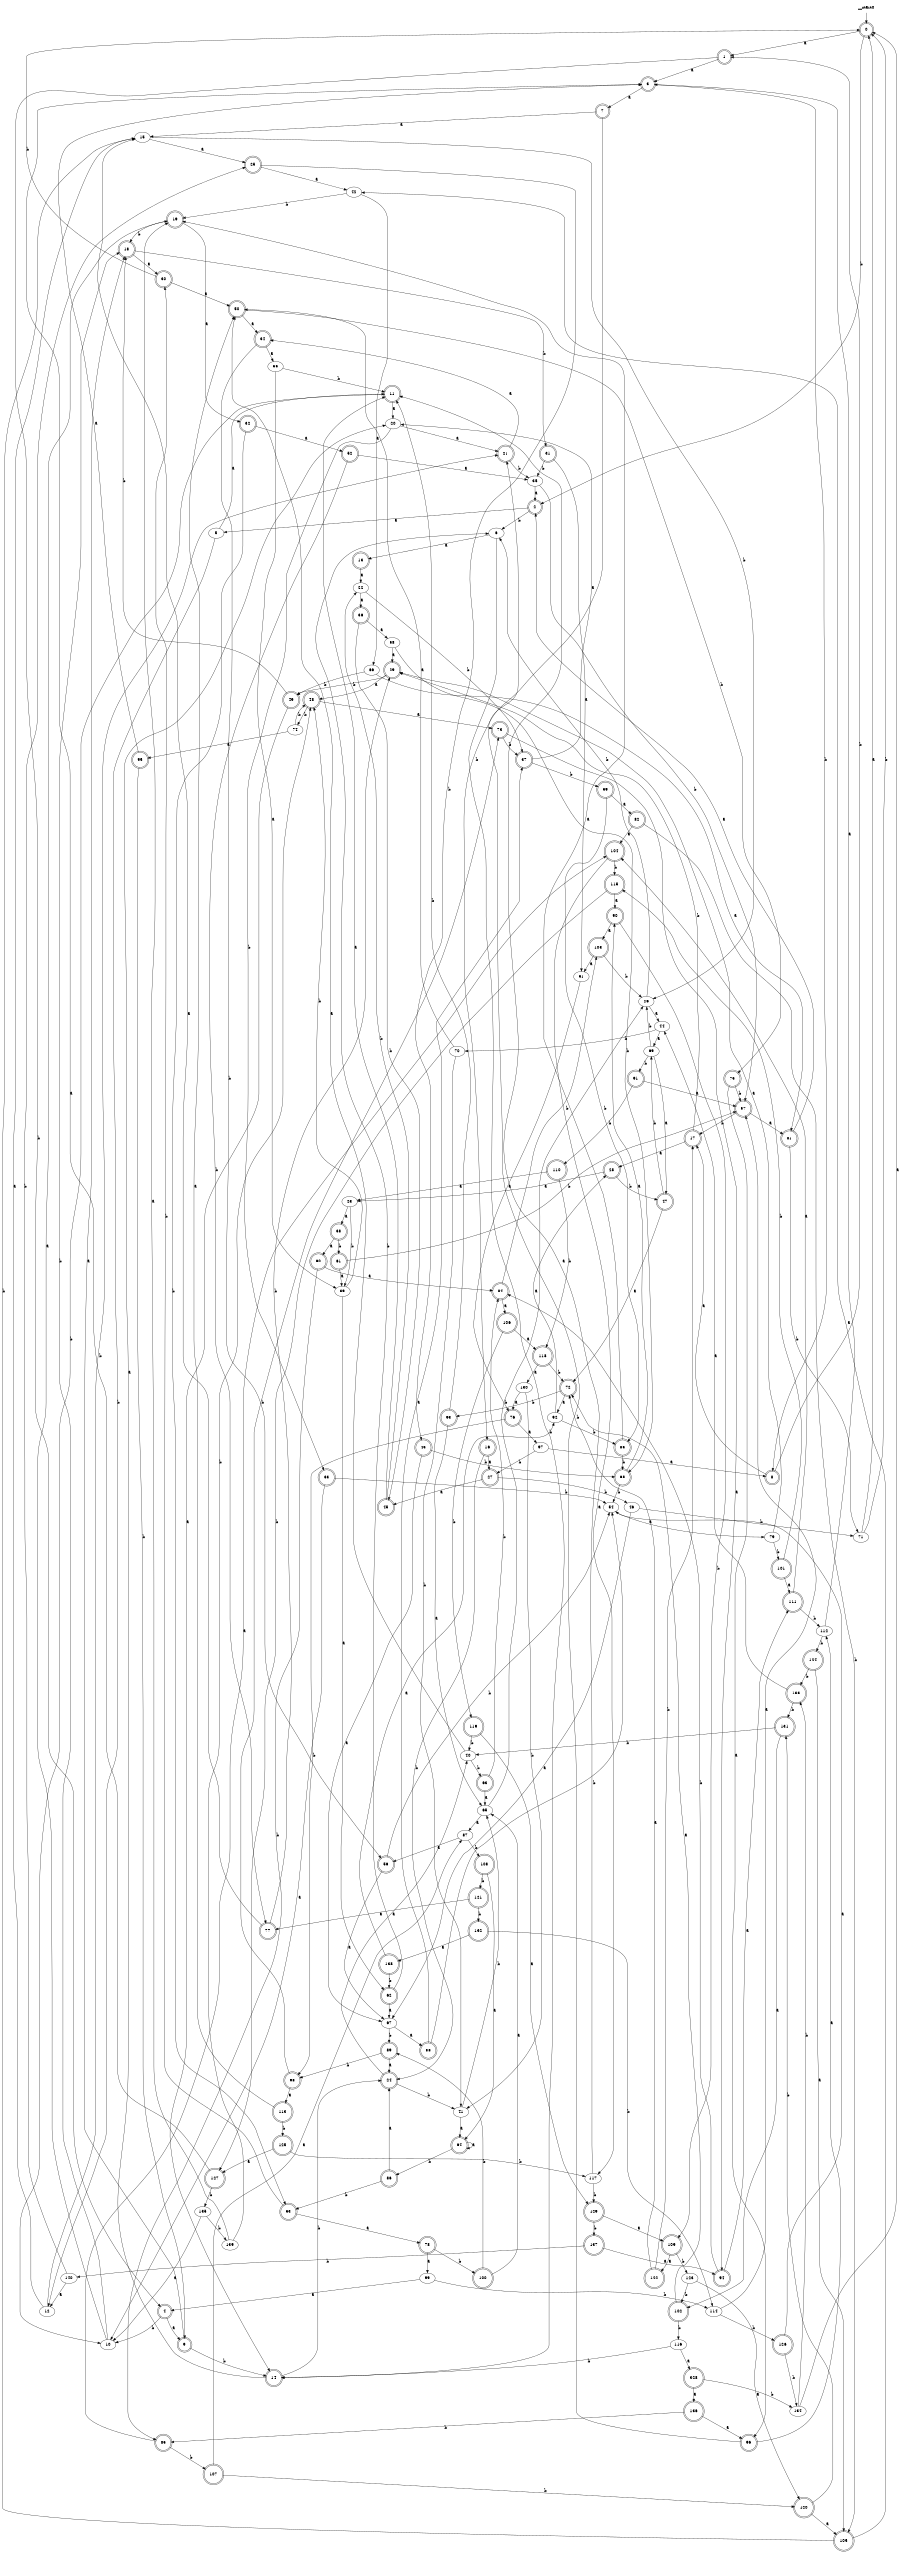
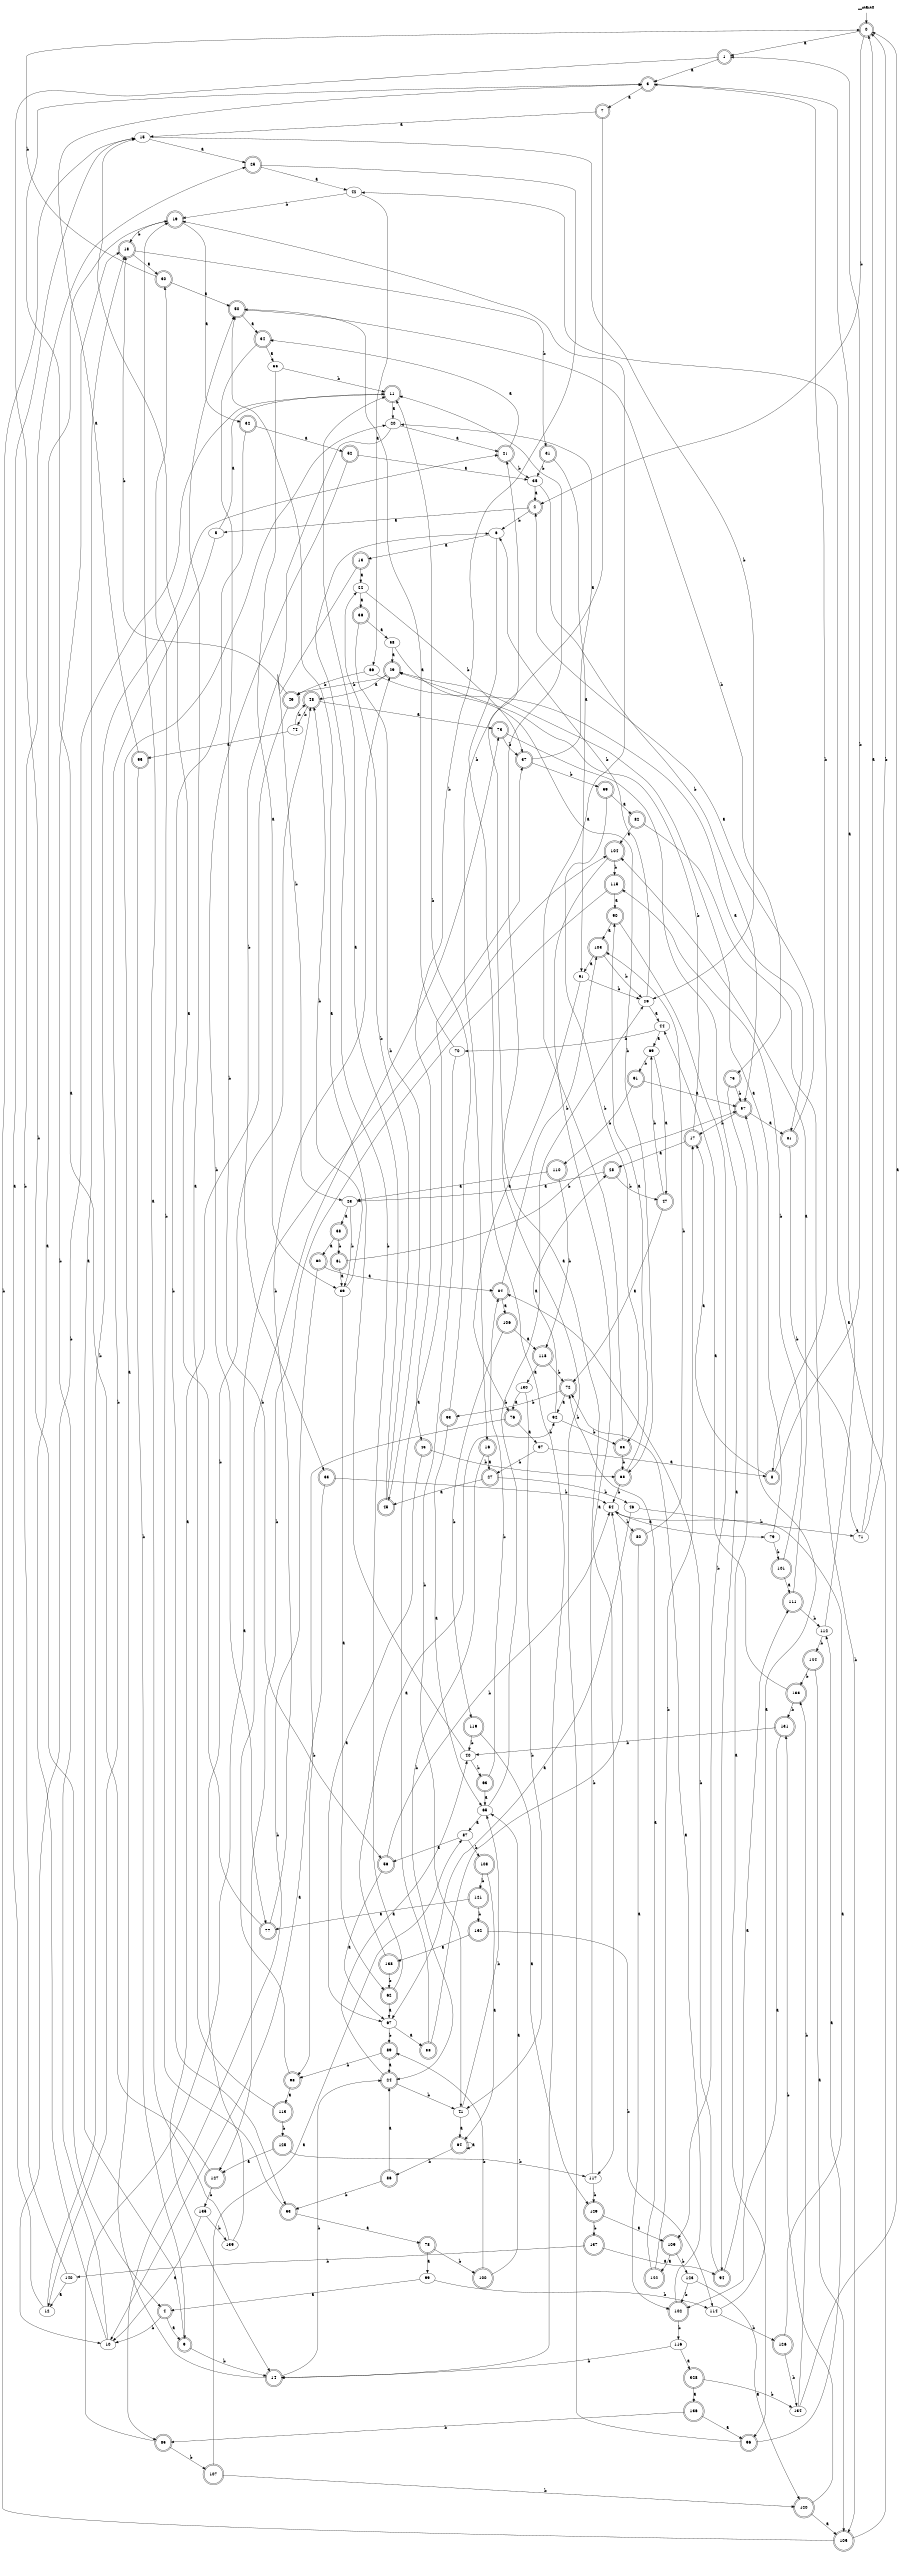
  digraph {
    node [shape=doublecircle]
    __start0 [shape=none]
    0
    1
    2
    3
    4
    5 [shape=""]
    6 [shape=""]
    7
    8
    9
    10 [shape=""]
    11
    12 [shape=""]
    13
    14
    15 [shape=""]
    16
    17
    18
    19
    20 [shape=""]
    21
    22 [shape=""]
    23 [shape=""]
    24
    25
    26 [shape=""]
    27
    28
    29
    30
    31
    32
    33
    34
    35 [shape=""]
    36
    37
    38
    39 [shape=""]
    40 [shape=""]
    41 [shape=""]
    42 [shape=""]
    43
    44 [shape=""]
    45
    46 [shape=""]
    47
    48
    49
    50
    51 [shape=""]
    52
    53
    54 [shape=""]
    55 [shape=""]
    56
    57
    58 [shape=""]
    59
    60
    61
    62
    63
    64
    65 [shape=""]
    66 [shape=""]
    67 [shape=""]
    68
    69 [shape=""]
    70 [shape=""]
    71 [shape=""]
    72
    73
    74 [shape=""]
    75
    76
    77
    78
    79 [shape=""]
+   80
    81
    82
    83
    84
    85
    86
    87 [shape=""]
    88
    89
    90
    91
    92 [shape=""]
    93
    94
    95
    96
    97 [shape=""]
    98
    99 [shape=""]
    100
    101
    102
    103
    104
    105
    106
    107
    108
    109
    110
    111
    112 [shape=""]
    113
    114 [shape=""]
    115
    116 [shape=""]
    117 [shape=""]
    118
    119
    120
    121
    122
    123 [shape=""]
    124
    125
    126
    127
    n130 [label=328]
    129
    130 [shape=""]
    131
    132
    133
    134 [shape=""]
    135 [shape=""]
    136
    137
    138
    139 [shape=""]
    140 [shape=""]
    __start0 -> 0
    0 -> 1 [label=a]
    0 -> 2 [label=b]
    1 -> 3 [label=a]
    1 -> 4 [label=b]
    2 -> 5 [label=a]
    2 -> 6 [label=b]
    3 -> 7 [label=a]
    3 -> 8 [label=b]
    4 -> 9 [label=a]
    4 -> 10 [label=b]
    5 -> 11 [label=a]
    5 -> 12 [label=b]
    6 -> 13 [label=a]
    6 -> 14 [label=b]
    7 -> 15 [label=a]
    7 -> 16 [label=b]
    8 -> 1 [label=b]
    8 -> 17 [label=a]
    9 -> 14 [label=b]
    9 -> 18 [label=a]
    10 -> 18 [label=b]
    10 -> 19 [label=a]
    11 -> 10 [label=b]
    11 -> 20 [label=a]
    12 -> 15 [label=a]
    12 -> 21 [label=b]
    13 -> 22 [label=a]
+   13 -> 23 [label=b]
    14 -> 20 [label=a]
    14 -> 24 [label=b]
    15 -> 25 [label=a]
    15 -> 26 [label=b]
    16 -> 24 [label=b]
    16 -> 27 [label=a]
    17 -> 28 [label=a]
    17 -> 29 [label=b]
    18 -> 30 [label=a]
    18 -> 31 [label=b]
    19 -> 18 [label=b]
    19 -> 32 [label=a]
    20 -> 21 [label=a]
    20 -> 33 [label=b]
    21 -> 34 [label=a]
    21 -> 35 [label=b]
    22 -> 36 [label=a]
    22 -> 37 [label=b]
    23 -> 38 [label=a]
    23 -> 39 [label=b]
    24 -> 40 [label=a]
    24 -> 41 [label=b]
    25 -> 42 [label=a]
    25 -> 43 [label=b]
    26 -> 6 [label=b]
    26 -> 44 [label=a]
    27 -> 45 [label=a]
    27 -> 46 [label=b]
    28 -> 23 [label=a]
    28 -> 47 [label=b]
    29 -> 48 [label=a]
    29 -> 49 [label=b]
    30 -> 0 [label=b]
    30 -> 50 [label=a]
    31 -> 35 [label=b]
    31 -> 51 [label=a]
    32 -> 52 [label=a]
    32 -> 53 [label=b]
    33 -> 10 [label=a]
    33 -> 54 [label=b]
    34 -> 55 [label=a]
    34 -> 56 [label=b]
    35 -> 2 [label=a]
    35 -> 57 [label=b]
    36 -> 45 [label=b]
    36 -> 58 [label=a]
    37 -> 20 [label=a]
    37 -> 59 [label=b]
    38 -> 60 [label=a]
    38 -> 61 [label=b]
    39 -> 48 [label=b]
    39 -> 62 [label=a]
    40 -> 50 [label=a]
    40 -> 63 [label=b]
    41 -> 64 [label=a]
    41 -> 65 [label=b]
    42 -> 19 [label=b]
    42 -> 66 [label=a]
    43 -> 67 [label=a]
    43 -> 68 [label=b]
    44 -> 69 [label=a]
    44 -> 70 [label=b]
    45 -> 11 [label=a]
    45 -> 22 [label=b]
    46 -> 67 [label=a]
    46 -> 71 [label=b]
    47 -> 69 [label=b]
    47 -> 72 [label=a]
    48 -> 73 [label=a]
    48 -> 74 [label=b]
    49 -> 14 [label=a]
    49 -> 18 [label=b]
    50 -> 34 [label=a]
    50 -> 75 [label=b]
-   69 -> 26 [label=b]
+   51 -> 26 [label=b]
    51 -> 76 [label=a]
    52 -> 35 [label=a]
    52 -> 77 [label=b]
    53 -> 30 [label=b]
    53 -> 78 [label=a]
    54 -> 79 [label=a]
+   54 -> 80 [label=b]
    55 -> 11 [label=b]
    55 -> 39 [label=a]
    56 -> 54 [label=b]
    56 -> 67 [label=a]
    57 -> 17 [label=b]
    57 -> 81 [label=a]
    58 -> 29 [label=a]
    58 -> 68 [label=b]
    59 -> 82 [label=a]
    59 -> 83 [label=b]
    60 -> 84 [label=a]
    60 -> 85 [label=b]
    61 -> 39 [label=a]
    61 -> 57 [label=b]
    62 -> 6 [label=b]
    62 -> 67 [label=a]
    63 -> 65 [label=a]
    63 -> 84 [label=b]
    64 -> 64 [label=a]
    64 -> 86 [label=b]
    65 -> 26 [label=b]
    65 -> 87 [label=a]
    66 -> 49 [label=b]
    66 -> 81 [label=a]
    67 -> 88 [label=a]
    67 -> 89 [label=b]
    68 -> 54 [label=b]
    68 -> 90 [label=a]
    69 -> 47 [label=a]
    69 -> 91 [label=b]
    70 -> 41 [label=b]
    70 -> 50 [label=a]
    71 -> 0 [label=a]
    71 -> 0 [label=b]
    72 -> 92 [label=a]
    72 -> 93 [label=b]
    73 -> 37 [label=b]
    73 -> 94 [label=a]
    74 -> 48 [label=b]
    74 -> 95 [label=a]
    75 -> 57 [label=b]
    75 -> 96 [label=a]
    76 -> 97 [label=a]
    76 -> 98 [label=b]
    77 -> 15 [label=a]
    77 -> 29 [label=b]
    78 -> 99 [label=a]
    78 -> 100 [label=b]
    79 -> 29 [label=a]
    79 -> 101 [label=b]
+   80 -> 102 [label=a]
+   80 -> 103 [label=b]
    81 -> 2 [label=a]
    81 -> 71 [label=b]
    82 -> 104 [label=a]
    82 -> 105 [label=b]
    83 -> 19 [label=a]
    83 -> 68 [label=b]
    84 -> 103 [label=b]
    84 -> 106 [label=a]
    85 -> 104 [label=a]
    85 -> 107 [label=b]
    86 -> 24 [label=a]
    86 -> 53 [label=b]
    87 -> 56 [label=a]
    87 -> 108 [label=b]
    88 -> 37 [label=a]
    88 -> 54 [label=b]
    89 -> 24 [label=a]
    89 -> 98 [label=b]
    90 -> 103 [label=a]
    90 -> 109 [label=b]
    91 -> 57 [label=a]
    91 -> 110 [label=b]
    92 -> 28 [label=a]
    92 -> 83 [label=b]
    93 -> 11 [label=b]
    93 -> 65 [label=a]
    94 -> 84 [label=b]
    94 -> 111 [label=a]
    95 -> 3 [label=a]
    95 -> 9 [label=b]
    96 -> 21 [label=b]
    96 -> 112 [label=a]
    97 -> 8 [label=a]
    97 -> 27 [label=b]
    98 -> 73 [label=b]
    98 -> 113 [label=a]
    99 -> 4 [label=a]
    99 -> 114 [label=b]
    100 -> 65 [label=a]
    100 -> 89 [label=b]
    101 -> 111 [label=a]
    101 -> 115 [label=b]
    102 -> 72 [label=a]
    102 -> 116 [label=b]
    103 -> 26 [label=b]
    103 -> 51 [label=a]
    104 -> 115 [label=b]
    104 -> 117 [label=a]
    105 -> 15 [label=b]
    105 -> 42 [label=a]
    106 -> 118 [label=a]
    106 -> 119 [label=b]
    107 -> 87 [label=a]
    107 -> 120 [label=b]
    108 -> 64 [label=a]
    108 -> 121 [label=b]
    109 -> 122 [label=a]
    109 -> 123 [label=b]
    110 -> 23 [label=a]
    110 -> 118 [label=b]
    111 -> 104 [label=a]
    111 -> 112 [label=b]
    112 -> 3 [label=a]
    112 -> 124 [label=b]
    113 -> 50 [label=a]
    113 -> 125 [label=b]
    114 -> 57 [label=a]
    114 -> 126 [label=b]
    115 -> 90 [label=a]
    115 -> 127 [label=b]
    116 -> 14 [label=b]
    116 -> n130 [label=a]
    117 -> 11 [label=a]
    117 -> 129 [label=b]
    118 -> 72 [label=b]
    118 -> 130 [label=a]
    119 -> 40 [label=b]
    119 -> 129 [label=a]
    120 -> 105 [label=a]
    120 -> 131 [label=b]
    121 -> 77 [label=a]
    121 -> 132 [label=b]
    122 -> 17 [label=b]
    122 -> 72 [label=a]
    123 -> 102 [label=b]
    123 -> 120 [label=a]
    124 -> 105 [label=a]
    124 -> 133 [label=b]
    125 -> 117 [label=b]
    125 -> 127 [label=a]
    126 -> 54 [label=a]
    126 -> 134 [label=b]
    127 -> 3 [label=a]
    127 -> 135 [label=b]
    n130 -> 134 [label=b]
    n130 -> 136 [label=a]
    129 -> 109 [label=a]
    129 -> 137 [label=b]
    130 -> 41 [label=b]
    130 -> 76 [label=a]
    131 -> 40 [label=b]
    131 -> 102 [label=a]
    132 -> 114 [label=b]
    132 -> 138 [label=a]
    133 -> 44 [label=a]
    133 -> 131 [label=b]
    134 -> 0 [label=a]
    134 -> 133 [label=b]
    135 -> 10 [label=a]
    135 -> 139 [label=b]
    136 -> 85 [label=b]
    136 -> 96 [label=a]
    137 -> 94 [label=a]
    137 -> 140 [label=b]
    138 -> 62 [label=b]
    138 -> 92 [label=a]
    139 -> 19 [label=a]
    139 -> 48 [label=b]
    140 -> 12 [label=a]
    140 -> 25 [label=b]
  }
